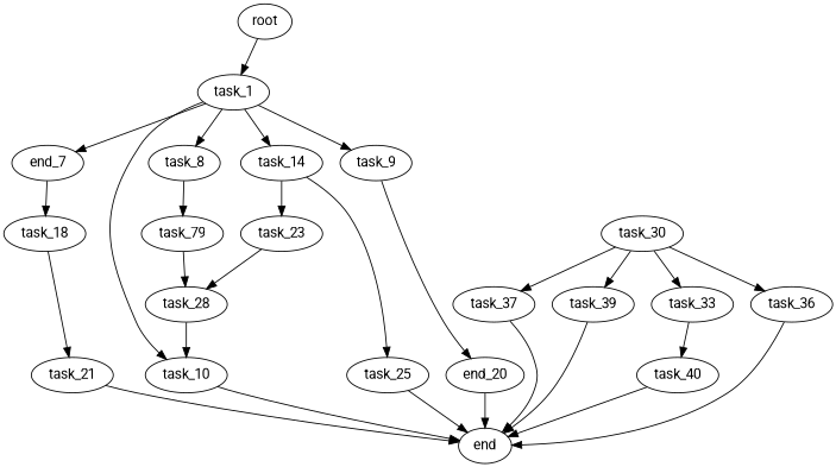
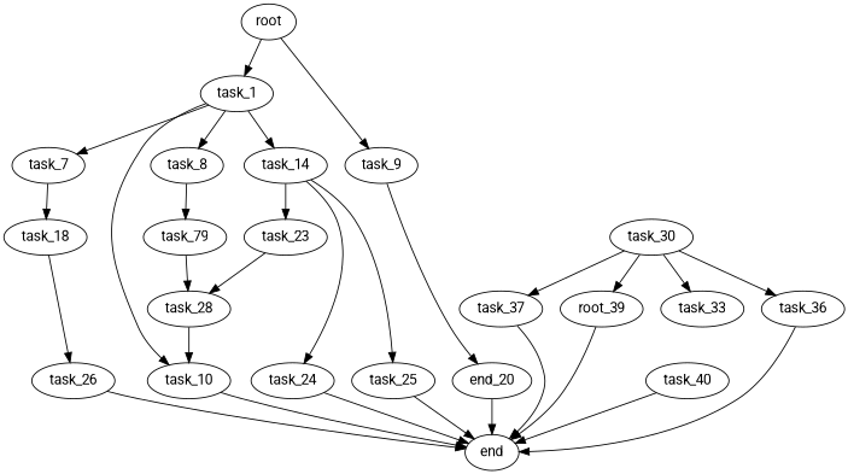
  digraph {
    fontname=Roboto
    node [fontname=Roboto]
    edge [fontname=Roboto]
    root
    task_1
-   task_7 [label=end_7]
+   task_7
    task_8
    task_9
    task_10
    task_14
    task_18
    n9 [label=task_79]
    n10 [label=end_20]
    end
    task_23
+   task_24
    task_25
-   task_26 [label=task_21]
+   task_26
    task_28
    n17 [label=task_33]
    task_30
    task_36
    task_37
-   task_39
+   task_39 [label=root_39]
    task_40
    root -> task_1
    task_1 -> task_7
    task_1 -> task_8
-   task_1 -> task_9
+   root -> task_9
    task_1 -> task_10
    task_1 -> task_14
    task_7 -> task_18
    task_8 -> n9
    task_9 -> n10
    task_10 -> end
    task_14 -> task_23
+   task_14 -> task_24
    task_14 -> task_25
    task_18 -> task_26
    n9 -> task_28
    n10 -> end
    task_23 -> task_28
+   task_24 -> end
    task_25 -> end
    task_26 -> end
    task_28 -> task_10
-   n17 -> task_40
    task_30 -> n17
    task_30 -> task_36
    task_30 -> task_37
    task_30 -> task_39
    task_36 -> end
    task_37 -> end
    task_39 -> end
    task_40 -> end
  }
